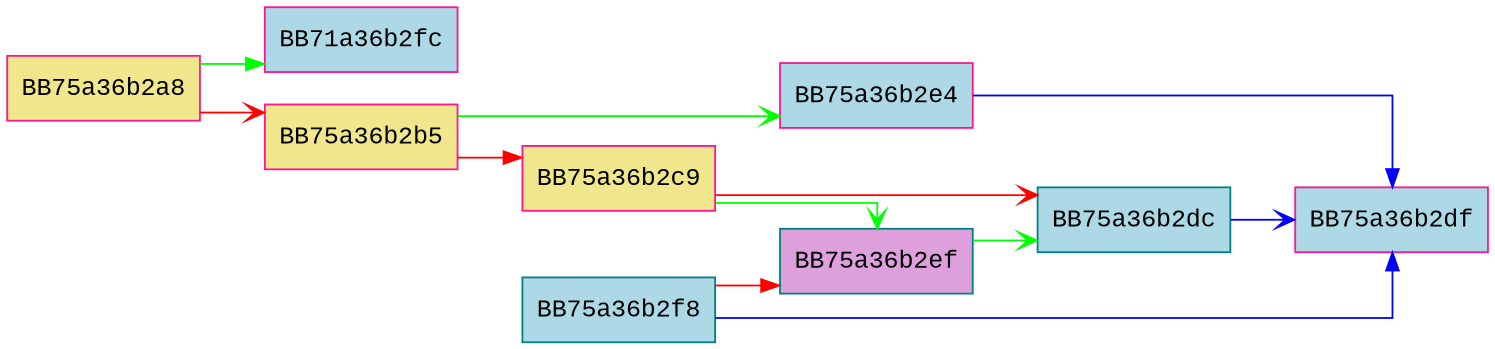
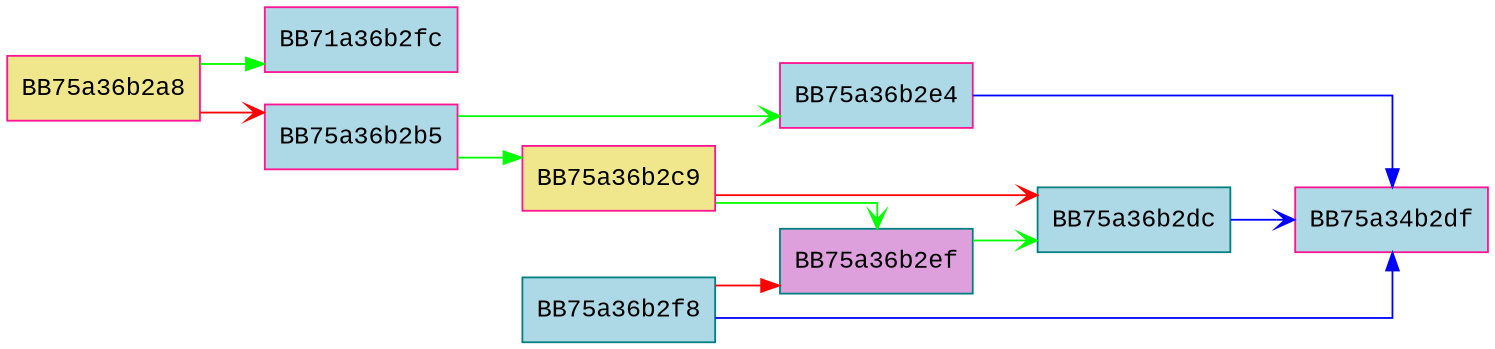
  digraph {
    fontname="Liberation Mono"
    rankdir=LR
    splines=ortho
    node [color=deeppink fillcolor=lightblue fontname="Liberation Mono" shape=box style=filled]
    edge [arrowhead=vee color=green fontname="Liberation Mono"]
    BB75a36b2a8 [fillcolor=khaki]
    n2 [label=BB71a36b2fc]
-   BB75a36b2b5 [fillcolor=khaki]
+   BB75a36b2b5
    BB75a36b2e4
    BB75a36b2c9 [fillcolor=khaki]
-   BB75a36b2df
+   BB75a36b2df [label=BB75a34b2df]
    BB75a36b2ef [color=teal fillcolor=plum]
    BB75a36b2dc [color=teal]
    BB75a36b2f8 [color=teal]
    BB75a36b2a8 -> n2 [arrowhead=normal]
    BB75a36b2a8 -> BB75a36b2b5 [color=red]
    BB75a36b2b5 -> BB75a36b2e4
-   BB75a36b2b5 -> BB75a36b2c9 [arrowhead=normal color=red]
+   BB75a36b2b5 -> BB75a36b2c9 [arrowhead=normal]
    BB75a36b2e4 -> BB75a36b2df [arrowhead=normal color=blue]
    BB75a36b2c9 -> BB75a36b2ef
    BB75a36b2c9 -> BB75a36b2dc [color=red]
    BB75a36b2ef -> BB75a36b2dc
    BB75a36b2dc -> BB75a36b2df [color=blue]
    BB75a36b2f8 -> BB75a36b2df [arrowhead=normal color=blue]
    BB75a36b2f8 -> BB75a36b2ef [arrowhead=normal color=red]
  }
